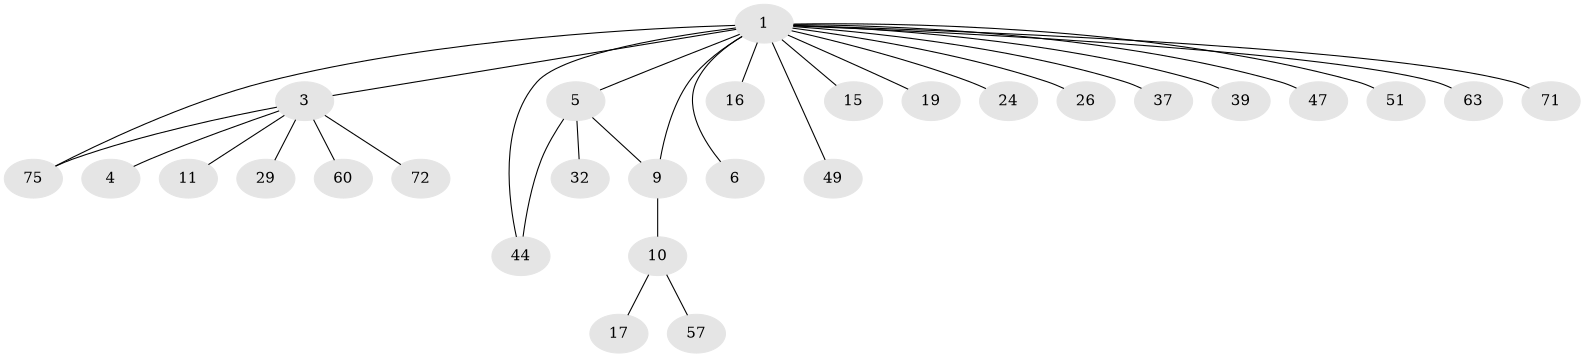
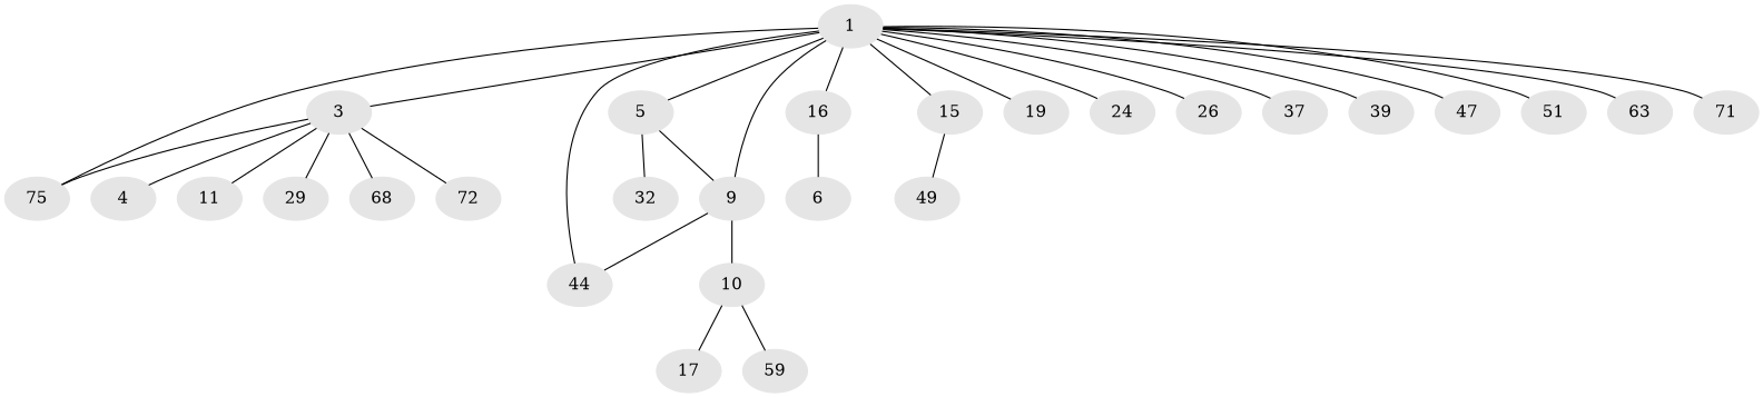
  graph {
    node [color=gray90 style=filled]
    1 [super="+7+14+2"]
    3
    5 [super="+8+13+65+76+50+23"]
    6 [super="+64"]
    9 [super="+61+53+46+69+73"]
    15 [super="+40"]
    16 [super="+28"]
    19
    24
    26
    n11 [label=44 super="+41"]
    37 [super="+66"]
    39 [super="+57"]
    47
    49
    51
    63 [super="+70"]
    71
    75
    4
    11 [super="+36"]
    29 [super="+68+35"]
-   60
+   60 [label=68]
    72
    32 [super="+42"]
    10
    17
-   59 [label=57]
+   59
    1 -- 3 [weight=2]
    1 -- 5 [weight=6]
-   1 -- 6
+   16 -- 6
    1 -- 9 [weight=2]
    1 -- 15
    1 -- 16
    1 -- 19
    1 -- 24
    1 -- 26
    1 -- n11
    1 -- 37
    1 -- 39 [weight=2]
    1 -- 47
-   1 -- 49
+   15 -- 49
    1 -- 51
    1 -- 63 [weight=3]
    1 -- 71
    1 -- 75
    3 -- 75
    3 -- 4
    3 -- 11
    3 -- 29
    3 -- 60
    3 -- 72
    5 -- 9
-   5 -- n11
+   9 -- n11
    5 -- 32
    9 -- 10
    10 -- 17
    10 -- 59
  }
